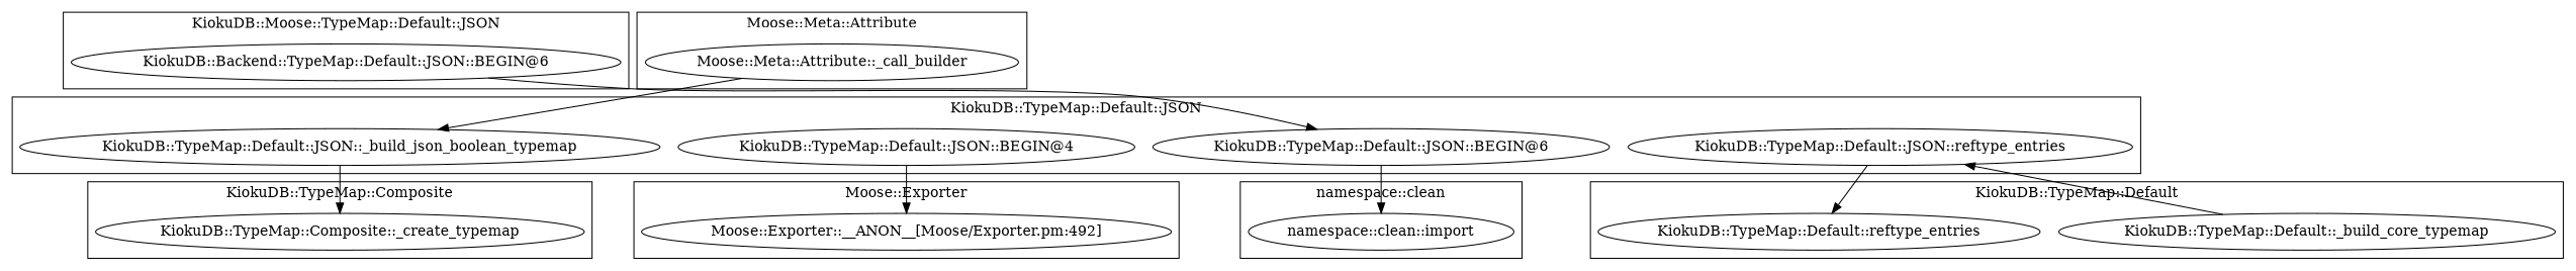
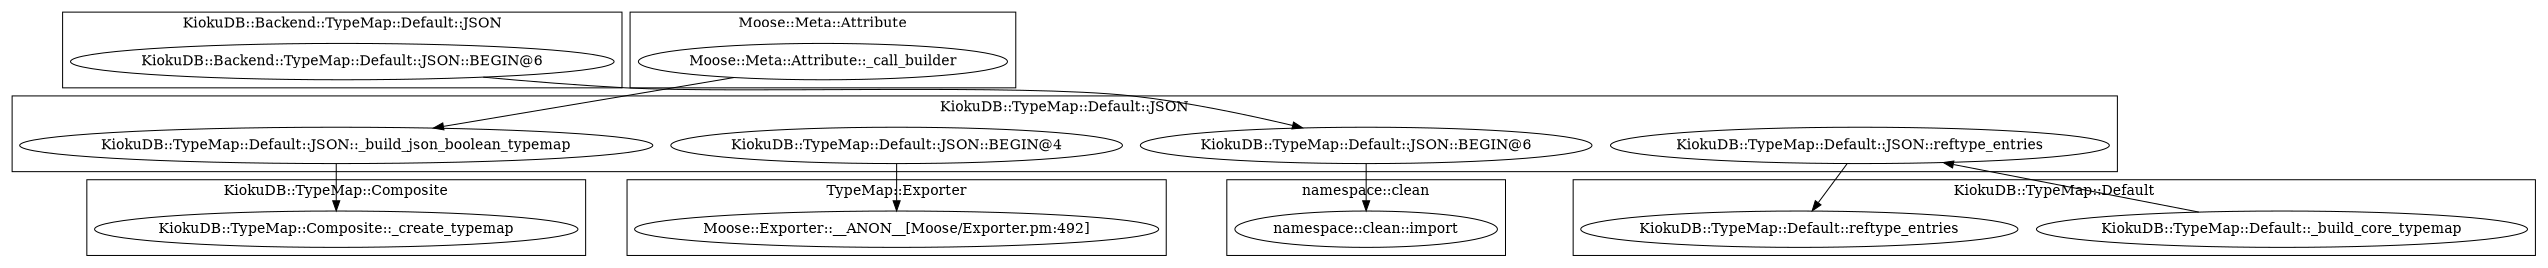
  digraph {
    "namespace::clean::import"
    "KiokuDB::TypeMap::Composite::_create_typemap"
    "KiokuDB::Backend::TypeMap::Default::JSON::BEGIN@6"
    "Moose::Meta::Attribute::_call_builder"
    "KiokuDB::TypeMap::Default::JSON::_build_json_boolean_typemap"
    "KiokuDB::TypeMap::Default::JSON::BEGIN@4"
    "KiokuDB::TypeMap::Default::JSON::BEGIN@6"
    "KiokuDB::TypeMap::Default::JSON::reftype_entries"
    "KiokuDB::TypeMap::Default::_build_core_typemap"
    "KiokuDB::TypeMap::Default::reftype_entries"
    "Moose::Exporter::__ANON__[Moose/Exporter.pm:492]"
    subgraph cluster_1 {
      label="namespace::clean"
      "namespace::clean::import"
    }
    subgraph cluster_2 {
      label="KiokuDB::TypeMap::Composite"
      "KiokuDB::TypeMap::Composite::_create_typemap"
    }
    subgraph cluster_3 {
-     label="KiokuDB::Moose::TypeMap::Default::JSON"
+     label="KiokuDB::Backend::TypeMap::Default::JSON"
      "KiokuDB::Backend::TypeMap::Default::JSON::BEGIN@6"
    }
    subgraph cluster_4 {
      label="Moose::Meta::Attribute"
      "Moose::Meta::Attribute::_call_builder"
    }
    subgraph cluster_5 {
      label="KiokuDB::TypeMap::Default::JSON"
      "KiokuDB::TypeMap::Default::JSON::_build_json_boolean_typemap"
      "KiokuDB::TypeMap::Default::JSON::BEGIN@4"
      "KiokuDB::TypeMap::Default::JSON::BEGIN@6"
      "KiokuDB::TypeMap::Default::JSON::reftype_entries"
    }
    subgraph cluster_6 {
      label="KiokuDB::TypeMap::Default"
      "KiokuDB::TypeMap::Default::_build_core_typemap"
      "KiokuDB::TypeMap::Default::reftype_entries"
    }
    subgraph cluster_7 {
-     label="Moose::Exporter"
+     label="TypeMap::Exporter"
      "Moose::Exporter::__ANON__[Moose/Exporter.pm:492]"
    }
    "KiokuDB::Backend::TypeMap::Default::JSON::BEGIN@6" -> "KiokuDB::TypeMap::Default::JSON::BEGIN@6"
    "Moose::Meta::Attribute::_call_builder" -> "KiokuDB::TypeMap::Default::JSON::_build_json_boolean_typemap"
    "KiokuDB::TypeMap::Default::JSON::_build_json_boolean_typemap" -> "KiokuDB::TypeMap::Composite::_create_typemap"
    "KiokuDB::TypeMap::Default::JSON::BEGIN@4" -> "Moose::Exporter::__ANON__[Moose/Exporter.pm:492]"
    "KiokuDB::TypeMap::Default::JSON::BEGIN@6" -> "namespace::clean::import"
    "KiokuDB::TypeMap::Default::JSON::reftype_entries" -> "KiokuDB::TypeMap::Default::reftype_entries"
    "KiokuDB::TypeMap::Default::_build_core_typemap" -> "KiokuDB::TypeMap::Default::JSON::reftype_entries"
  }
